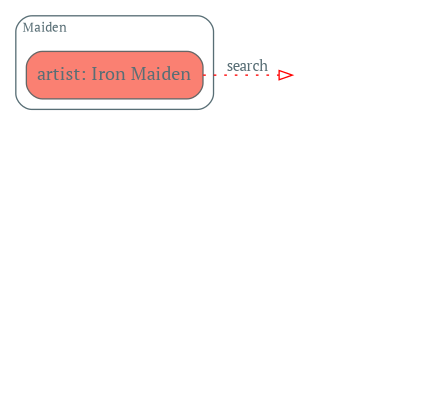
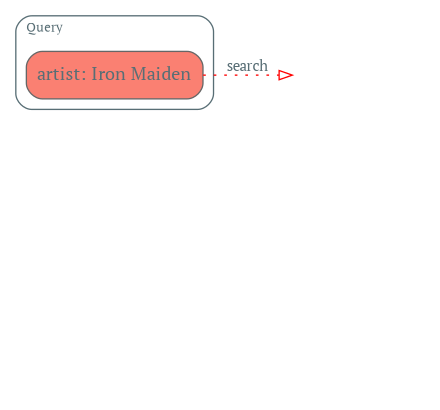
  digraph {
    compound=true
    rankdir=LR
    fontname="PT Serif"
    node [color="#586E75" fillcolor="#ffffff" fontcolor="#586E75" fontname="PT Serif" shape=rectangle style=invis]
    n1 [color=gray40 fillcolor=salmon label="artist: Iron Maiden" style="rounded,filled"]
    n2 [label="Iron Maiden"]
    n3 [label="Iron Maiden"]
    n4 [label=Metallica]
    n5 [label="Iron Maiden"]
    n6 [label="Iron Maiden"]
    subgraph cluster_1 {
      color="#586E75"
      fontcolor="#586E75"
      fontsize=10
-     label=Maiden
+     label=Query
      labeljust=l
      style=rounded
      n1
    }
    subgraph cluster_2 {
      color=transparent
      fontcolor="#586E75"
      fontsize=10
      labeljust=l
      style=rounded
      n2
      n3
      n4
      n5
      n6
    }
    n1 -> n2 [color=red fontcolor="#586E75" fontname="PT Serif" fontsize=11 label=search style=dotted arrowhead=onormal]
  }
